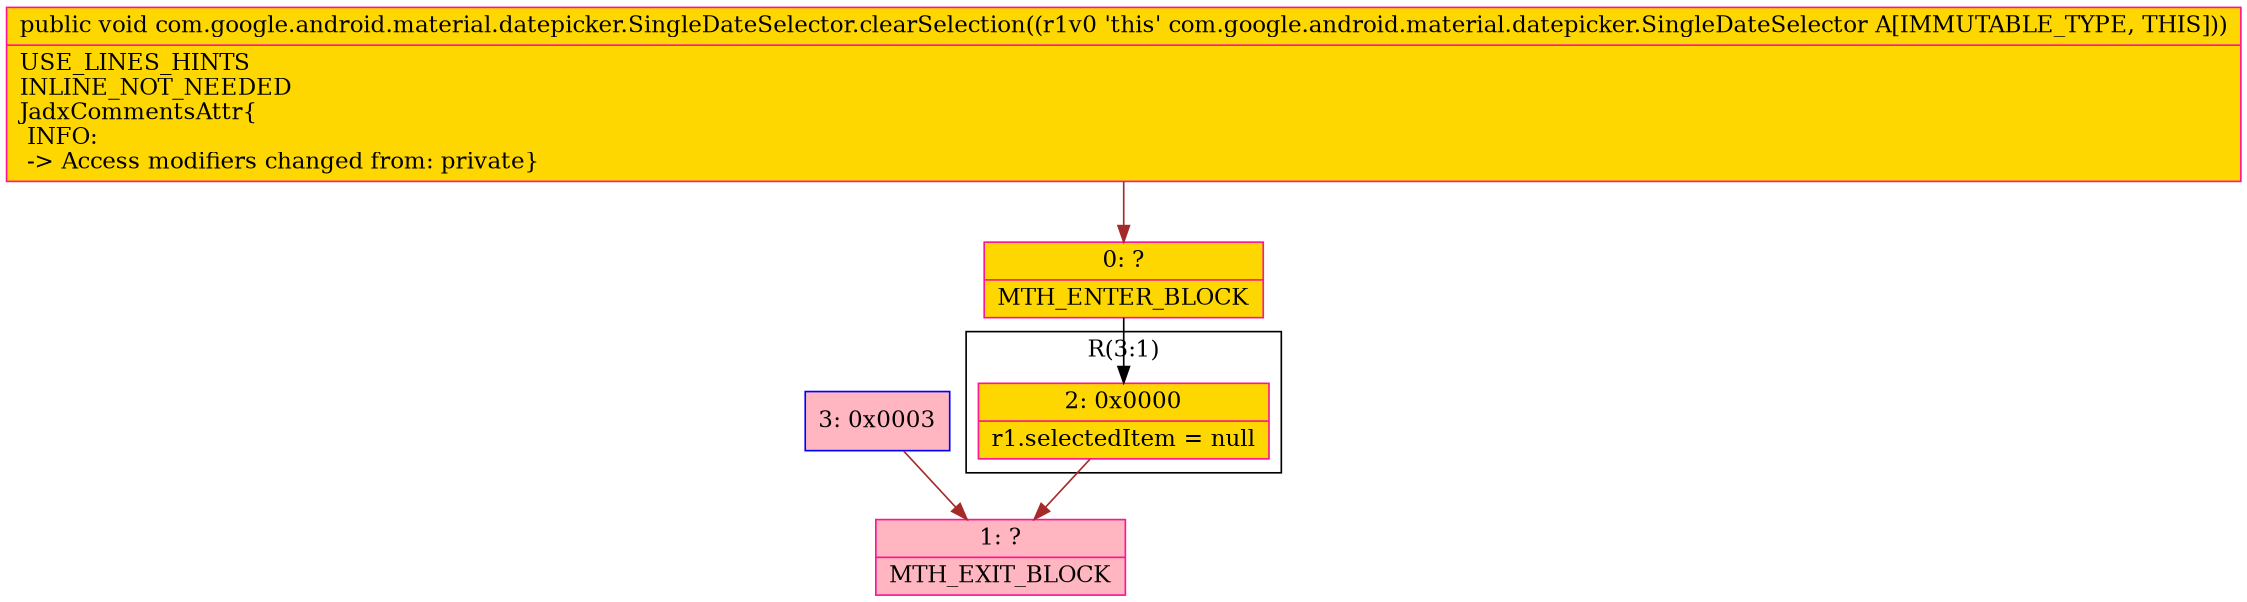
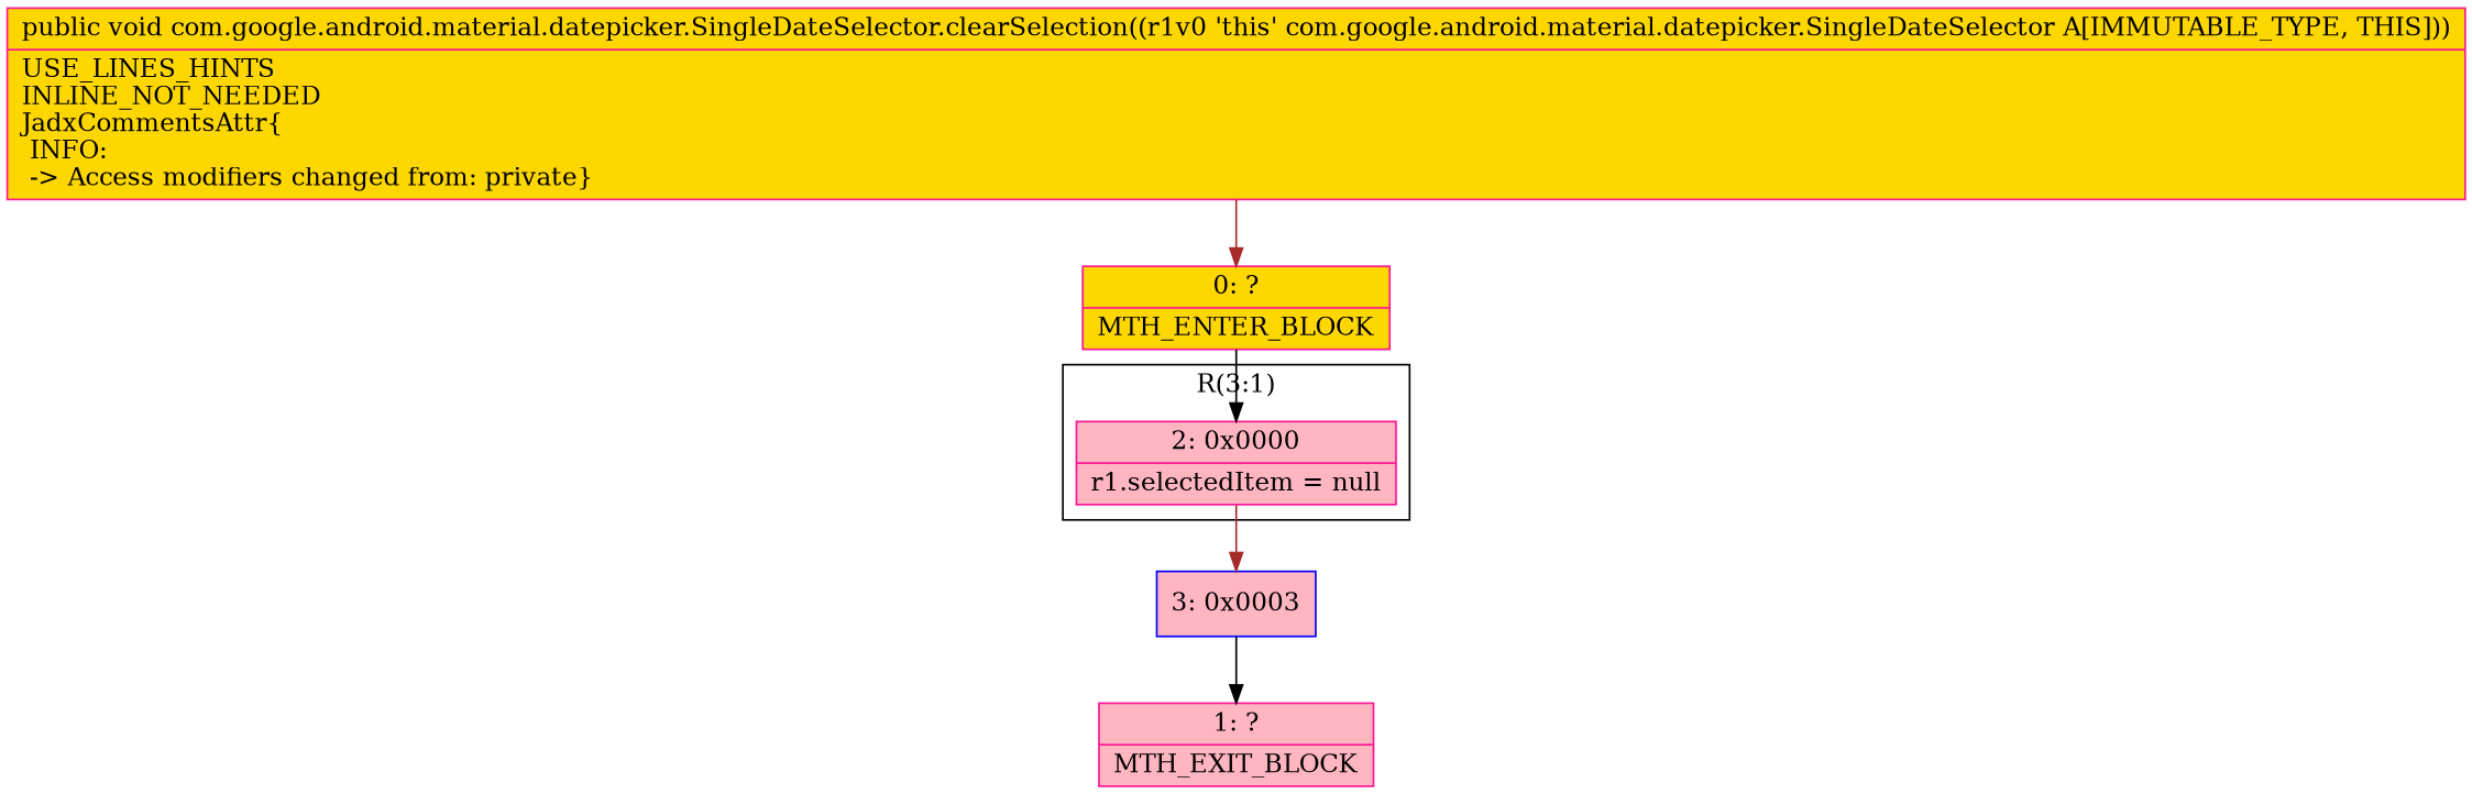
  digraph {
    node [color=deeppink fillcolor=lightpink shape=record style=filled]
    edge [color=brown]
-   n1 [fillcolor=gold label="{2\:\ 0x0000|r1.selectedItem = null\l}"]
+   n1 [label="{2\:\ 0x0000|r1.selectedItem = null\l}"]
    n2 [color=blue label="{3\:\ 0x0003}"]
    n3 [label="{1\:\ ?|MTH_EXIT_BLOCK\l}"]
    n4 [fillcolor=gold label="{0\:\ ?|MTH_ENTER_BLOCK\l}"]
    n5 [fillcolor=gold label="{public void com.google.android.material.datepicker.SingleDateSelector.clearSelection((r1v0 'this' com.google.android.material.datepicker.SingleDateSelector A[IMMUTABLE_TYPE, THIS]))  | USE_LINES_HINTS\lINLINE_NOT_NEEDED\lJadxCommentsAttr\{\l INFO: \l \-\> Access modifiers changed from: private\}\l}"]
    subgraph cluster_1 {
      label="R(3:1)"
      n1
    }
-   n1 -> n3
-   n2 -> n3
+   n1 -> n2
+   n2 -> n3 [color=black]
    n4 -> n1 [color=black]
    n5 -> n4
  }
